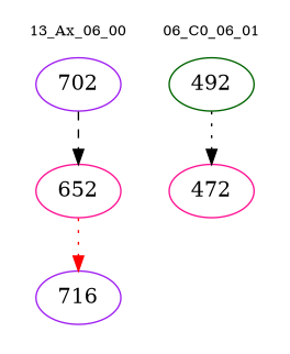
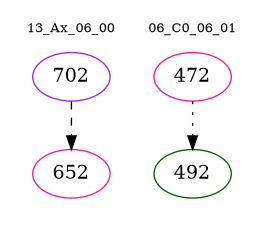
  digraph {
    node [color=deeppink]
    edge [color=black style=dotted]
    n1 [label=652]
-   n2 [color=purple label=716]
    n3 [color=purple label=702]
    n4 [label=472]
    n5 [color=darkgreen label=492]
    subgraph cluster_1 {
      color=white
      fontsize=10
      label="13_Ax_06_00"
      n1
-     n2
      n3
    }
    subgraph cluster_2 {
      color=white
      fontsize=10
      label="06_C0_06_01"
      n4
      n5
    }
-   n1 -> n2 [color=red]
    n3 -> n1 [style=dashed]
-   n5 -> n4
+   n4 -> n5
  }
